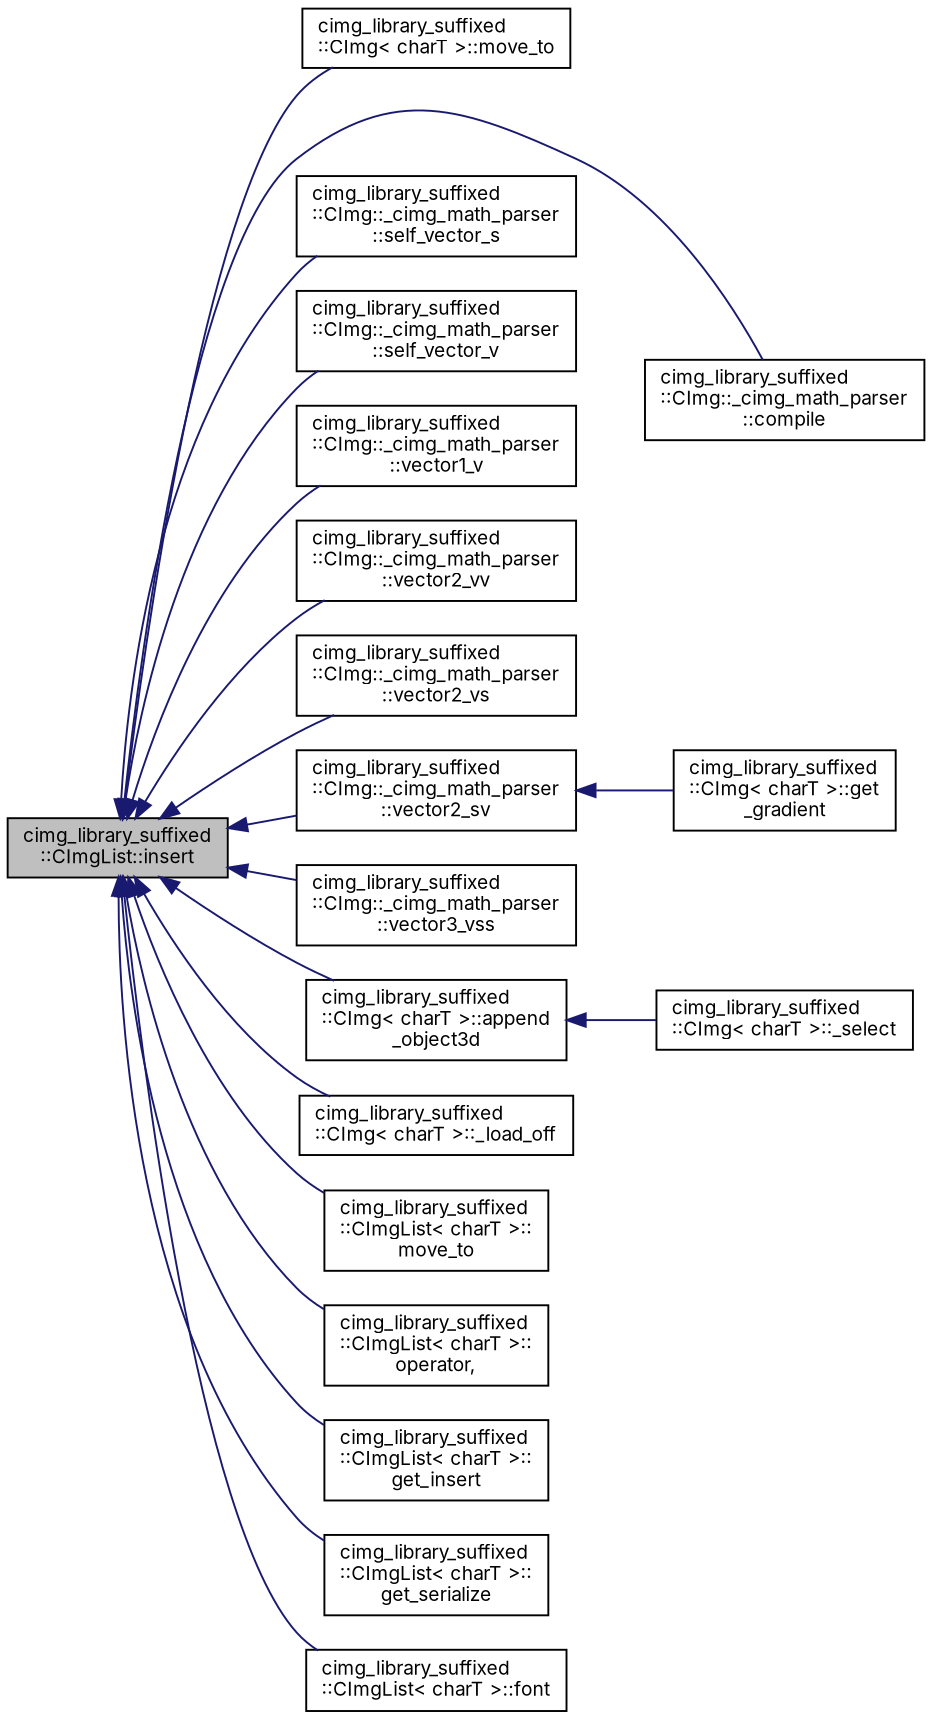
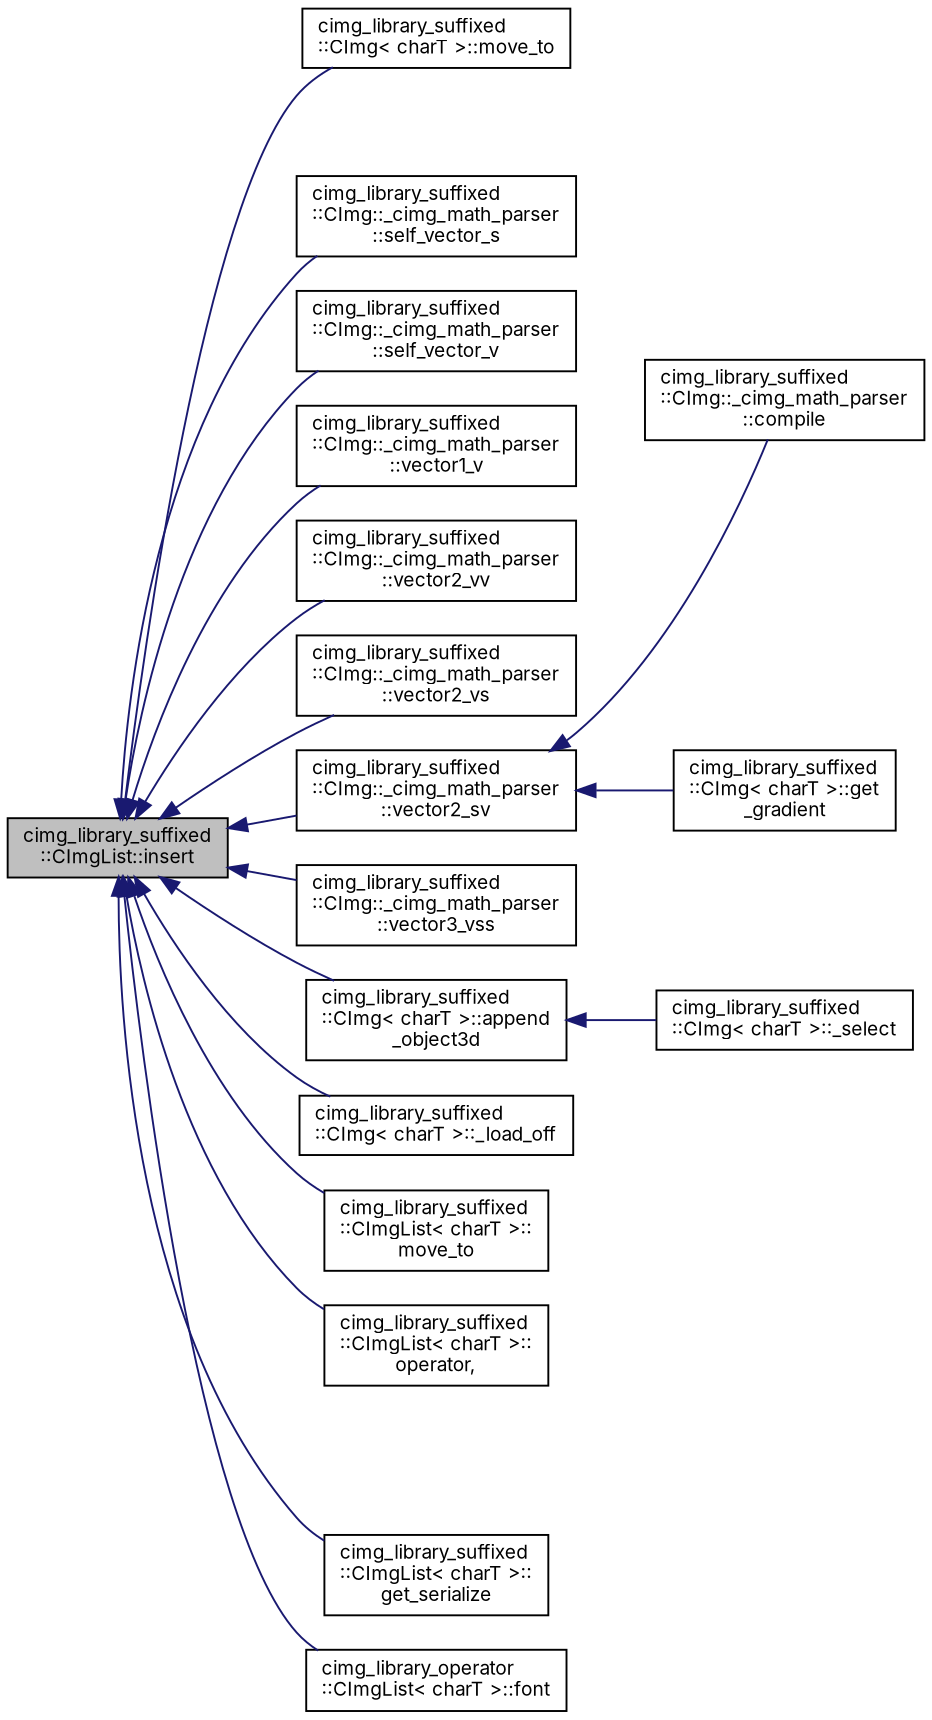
  digraph {
    fontname=Inter
    rankdir=LR
    node [color=black fillcolor=white fontname=Inter fontsize=10 shape=record style=filled]
    edge [color=midnightblue dir=back fontname=Inter fontsize=10 labelfontname=Helvetica labelfontsize=10 style=solid]
    n1 [fillcolor=grey75 fontcolor=black height=0.2 label="cimg_library_suffixed\l::CImgList::insert" width=0.4]
    n2 [height=0.2 label="cimg_library_suffixed\l::CImg\< charT \>::move_to" width=0.4]
    n3 [height=0.2 label="cimg_library_suffixed\l::CImg::_cimg_math_parser\l::compile" width=0.4]
    n4 [height=0.2 label="cimg_library_suffixed\l::CImg::_cimg_math_parser\l::self_vector_s" width=0.4]
    n5 [height=0.2 label="cimg_library_suffixed\l::CImg::_cimg_math_parser\l::self_vector_v" width=0.4]
    n6 [height=0.2 label="cimg_library_suffixed\l::CImg::_cimg_math_parser\l::vector1_v" width=0.4]
    n7 [height=0.2 label="cimg_library_suffixed\l::CImg::_cimg_math_parser\l::vector2_vv" width=0.4]
    n8 [height=0.2 label="cimg_library_suffixed\l::CImg::_cimg_math_parser\l::vector2_vs" width=0.4]
    n9 [height=0.2 label="cimg_library_suffixed\l::CImg::_cimg_math_parser\l::vector2_sv" width=0.4]
    n10 [height=0.2 label="cimg_library_suffixed\l::CImg::_cimg_math_parser\l::vector3_vss" width=0.4]
    n11 [height=0.2 label="cimg_library_suffixed\l::CImg\< charT \>::append\l_object3d" width=0.4]
    n12 [height=0.2 label="cimg_library_suffixed\l::CImg\< charT \>::_load_off" width=0.4]
    n13 [height=0.2 label="cimg_library_suffixed\l::CImgList\< charT \>::\lmove_to" width=0.4]
    n14 [height=0.2 label="cimg_library_suffixed\l::CImgList\< charT \>::\loperator," width=0.4]
-   n15 [height=0.2 label="cimg_library_suffixed\l::CImgList\< charT \>::\lget_insert" width=0.4]
    n16 [height=0.2 label="cimg_library_suffixed\l::CImgList\< charT \>::\lget_serialize" width=0.4]
-   n17 [height=0.2 label="cimg_library_suffixed\l::CImgList\< charT \>::font" width=0.4]
+   n17 [height=0.2 label="cimg_library_operator\l::CImgList\< charT \>::font" width=0.4]
    n18 [height=0.2 label="cimg_library_suffixed\l::CImg\< charT \>::get\l_gradient" width=0.4]
    n19 [height=0.2 label="cimg_library_suffixed\l::CImg\< charT \>::_select" width=0.4]
    n1 -> n2
-   n1 -> n3
+   n9 -> n3
    n1 -> n4
    n1 -> n5
    n1 -> n6
    n1 -> n7
    n1 -> n8
    n1 -> n9
    n1 -> n10
    n1 -> n11
    n1 -> n12
    n1 -> n13
    n1 -> n14
-   n1 -> n15
    n1 -> n16
    n1 -> n17
    n9 -> n18
    n11 -> n19
  }
